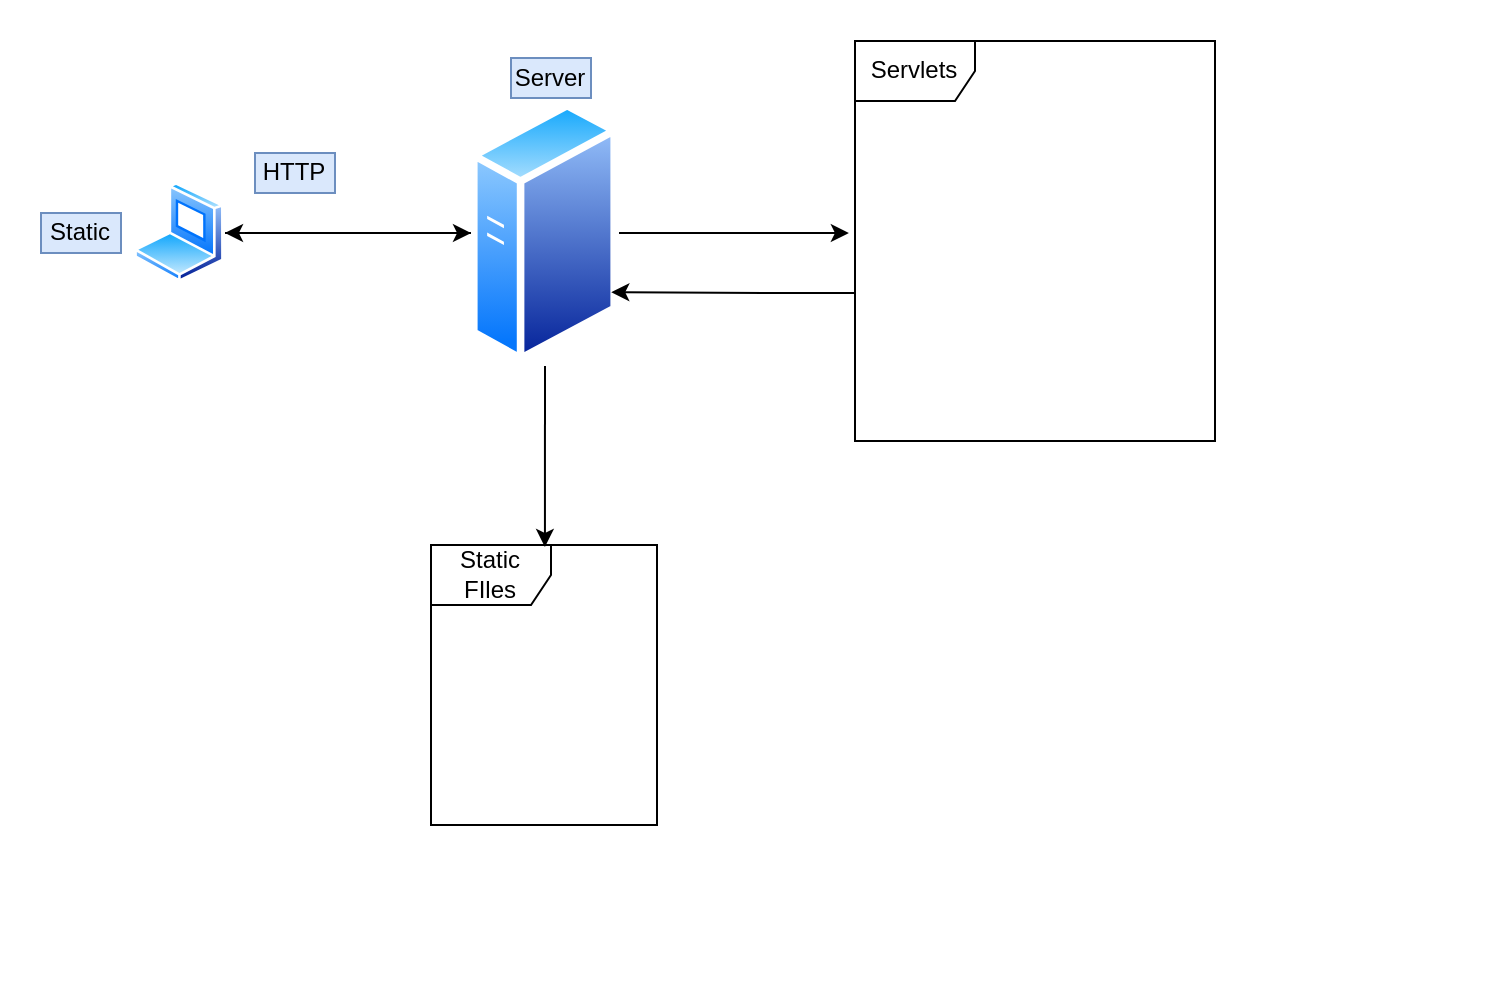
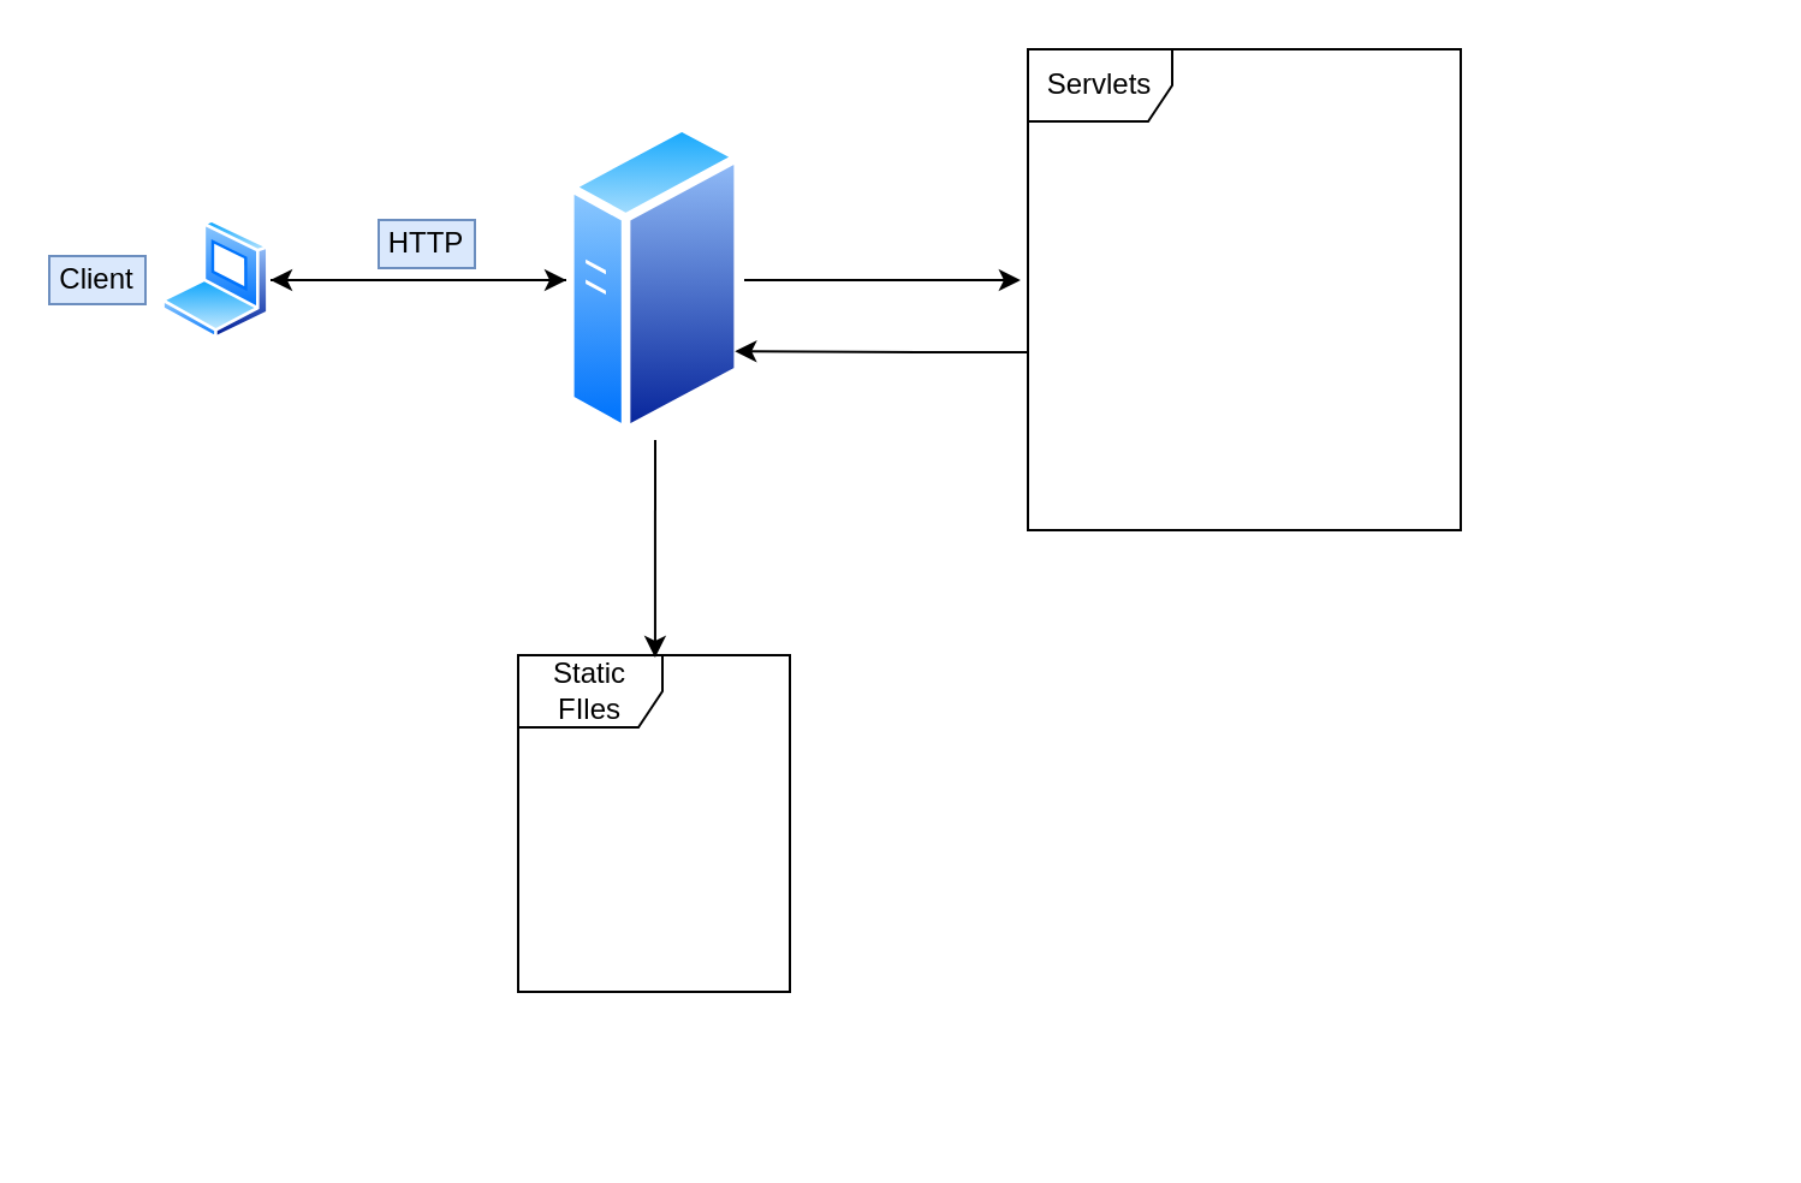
  <mxCell id="0" />
  <mxCell id="1" parent="0" />
  <mxCell id="2" value="" style="group;flipH=1;flipV=1;" parent="1" vertex="1" connectable="0"><mxGeometry x="20" y="20" width="707" height="450" as="geometry" /></mxCell>
  <mxCell id="3" value="" style="aspect=fixed;perimeter=ellipsePerimeter;html=1;align=center;shadow=0;dashed=0;spacingTop=3;image;image=img/lib/active_directory/generic_server.svg;" parent="2" vertex="1"><mxGeometry x="215" y="29.5" width="74" height="133" as="geometry" /></mxCell>
  <mxCell id="4" style="edgeStyle=orthogonalEdgeStyle;rounded=0;orthogonalLoop=1;jettySize=auto;html=1;entryX=1;entryY=0.75;entryDx=0;entryDy=0;" parent="2" source="5" target="3" edge="1"><mxGeometry relative="1" as="geometry"><Array as="points"><mxPoint x="367" y="126" /><mxPoint x="367" y="126" /></Array></mxGeometry></mxCell>
  <mxCell id="5" value="Servlets" style="shape=umlFrame;whiteSpace=wrap;html=1;" parent="2" vertex="1"><mxGeometry x="407" width="180" height="200" as="geometry" /></mxCell>
  <mxCell id="6" style="edgeStyle=orthogonalEdgeStyle;rounded=0;orthogonalLoop=1;jettySize=auto;html=1;exitX=0;exitY=0.5;exitDx=0;exitDy=0;entryX=1;entryY=0.5;entryDx=0;entryDy=0;" parent="2" source="3" target="10" edge="1"><mxGeometry relative="1" as="geometry" /></mxCell>
  <mxCell id="7" style="edgeStyle=orthogonalEdgeStyle;rounded=0;orthogonalLoop=1;jettySize=auto;html=1;entryX=-0.017;entryY=0.48;entryDx=0;entryDy=0;entryPerimeter=0;" parent="2" source="3" target="5" edge="1"><mxGeometry relative="1" as="geometry" /></mxCell>
  <mxCell id="8" value="" style="shape=image;html=1;verticalAlign=top;verticalLabelPosition=bottom;labelBackgroundColor=#ffffff;imageAspect=0;aspect=fixed;image=https://cdn1.iconfinder.com/data/icons/hawcons/32/698357-icon-78-document-file-java-128.png" parent="2" vertex="1"><mxGeometry x="497" y="75.5" width="40" height="40" as="geometry" /></mxCell>
  <mxCell id="9" style="edgeStyle=orthogonalEdgeStyle;rounded=0;orthogonalLoop=1;jettySize=auto;html=1;" parent="2" source="10" target="3" edge="1"><mxGeometry relative="1" as="geometry" /></mxCell>
  <mxCell id="10" value="" style="aspect=fixed;perimeter=ellipsePerimeter;html=1;align=center;shadow=0;dashed=0;spacingTop=3;image;image=img/lib/active_directory/laptop_client.svg;" parent="2" vertex="1"><mxGeometry x="47" y="71" width="45" height="50" as="geometry" /></mxCell>
- <mxCell id="11" value="HTTP" style="text;html=1;strokeColor=#6c8ebf;fillColor=#dae8fc;align=center;verticalAlign=middle;whiteSpace=wrap;rounded=0;" parent="2" vertex="1"><mxGeometry x="107" y="56" width="40" height="20" as="geometry" /></mxCell>
- <mxCell id="12" value="Server" style="text;html=1;strokeColor=#6c8ebf;fillColor=#dae8fc;align=center;verticalAlign=middle;whiteSpace=wrap;rounded=0;" parent="2" vertex="1"><mxGeometry x="235" y="8.5" width="40" height="20" as="geometry" /></mxCell>
+ <mxCell id="11" value="HTTP" style="text;html=1;strokeColor=#6c8ebf;fillColor=#dae8fc;align=center;verticalAlign=middle;whiteSpace=wrap;rounded=0;" parent="2" vertex="1"><mxGeometry x="137" y="71" width="40" height="20" as="geometry" /></mxCell>
  <mxCell id="13" value="" style="shape=image;html=1;verticalAlign=top;verticalLabelPosition=bottom;labelBackgroundColor=#ffffff;imageAspect=0;aspect=fixed;image=https://cdn1.iconfinder.com/data/icons/hawcons/32/698357-icon-78-document-file-java-128.png" parent="2" vertex="1"><mxGeometry x="497" y="132.5" width="40" height="40" as="geometry" /></mxCell>
  <mxCell id="14" value="" style="shape=image;html=1;verticalAlign=top;verticalLabelPosition=bottom;labelBackgroundColor=#ffffff;imageAspect=0;aspect=fixed;image=https://cdn1.iconfinder.com/data/icons/hawcons/32/698357-icon-78-document-file-java-128.png" parent="2" vertex="1"><mxGeometry x="497" y="19.5" width="40" height="40" as="geometry" /></mxCell>
- <mxCell id="15" value="Static" style="text;html=1;align=center;verticalAlign=middle;whiteSpace=wrap;rounded=0;fillColor=#dae8fc;strokeColor=#6c8ebf;" parent="2" vertex="1"><mxGeometry y="86" width="40" height="20" as="geometry" /></mxCell>
+ <mxCell id="15" value="Client" style="text;html=1;align=center;verticalAlign=middle;whiteSpace=wrap;rounded=0;fillColor=#dae8fc;strokeColor=#6c8ebf;" parent="2" vertex="1"><mxGeometry y="86" width="40" height="20" as="geometry" /></mxCell>
  <mxCell id="16" value="Static FIles" style="shape=umlFrame;whiteSpace=wrap;html=1;" vertex="1" parent="1"><mxGeometry x="215" y="272" width="113" height="140" as="geometry" /></mxCell>
  <mxCell id="17" value="" style="shape=image;html=1;verticalAlign=top;verticalLabelPosition=bottom;labelBackgroundColor=#ffffff;imageAspect=0;aspect=fixed;image=https://cdn1.iconfinder.com/data/icons/hawcons/32/699153-icon-76-document-file-html-128.png" vertex="1" parent="1"><mxGeometry x="253" y="341" width="38" height="38" as="geometry" /></mxCell>
  <mxCell id="18" style="edgeStyle=orthogonalEdgeStyle;rounded=0;orthogonalLoop=1;jettySize=auto;html=1;entryX=0.504;entryY=0.007;entryDx=0;entryDy=0;entryPerimeter=0;startArrow=none;startFill=0;endArrow=classic;endFill=1;" edge="1" parent="1" source="3" target="16"><mxGeometry relative="1" as="geometry" /></mxCell>
